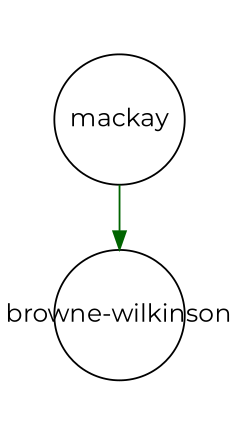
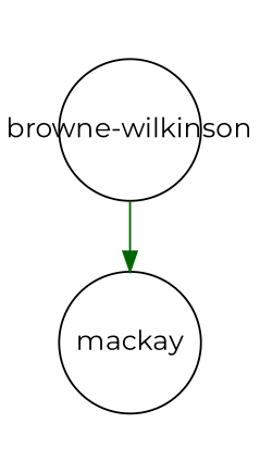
  digraph {
    fontname=Montserrat
    node [fillcolor=white fixedsize=true shape=circle style=filled fontname=Montserrat]
    mackay [height=1 width=1]
    "browne-wilkinson" [height=1 width=1]
-   mackay -> "browne-wilkinson" [arrowhead=normal color=darkgreen penwidth=1 fontname=Montserrat]
+   "browne-wilkinson" -> mackay [arrowhead=normal color=darkgreen penwidth=1 fontname=Montserrat]
  }
